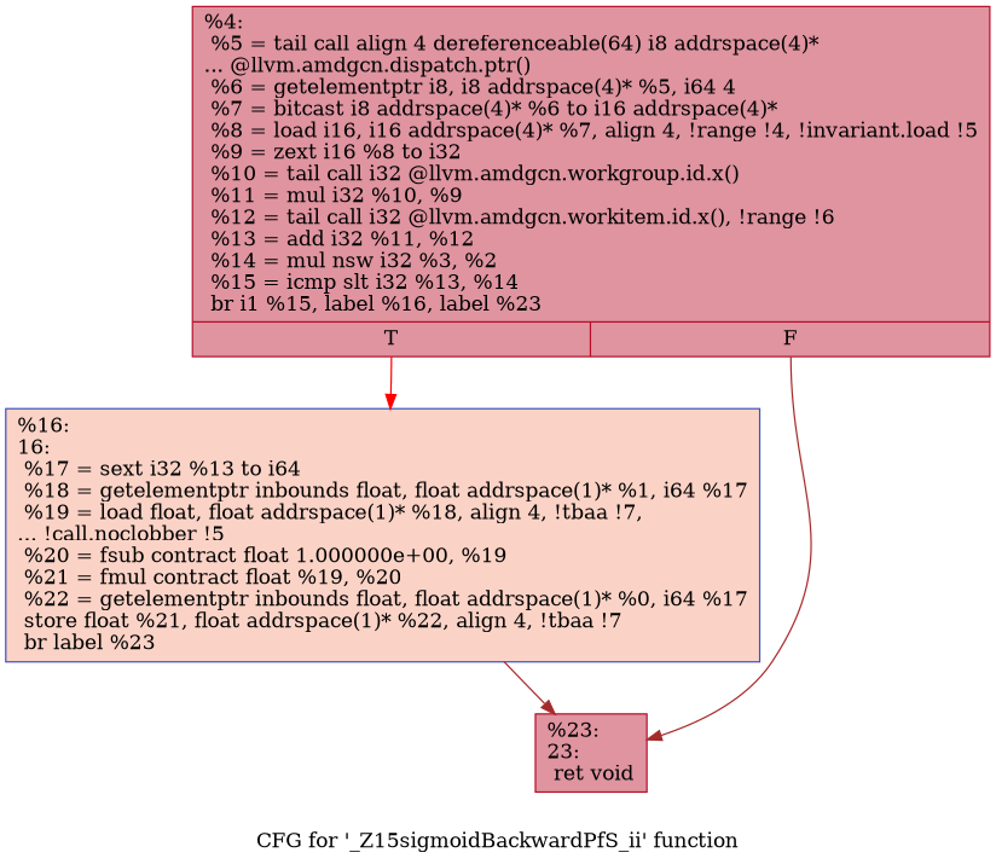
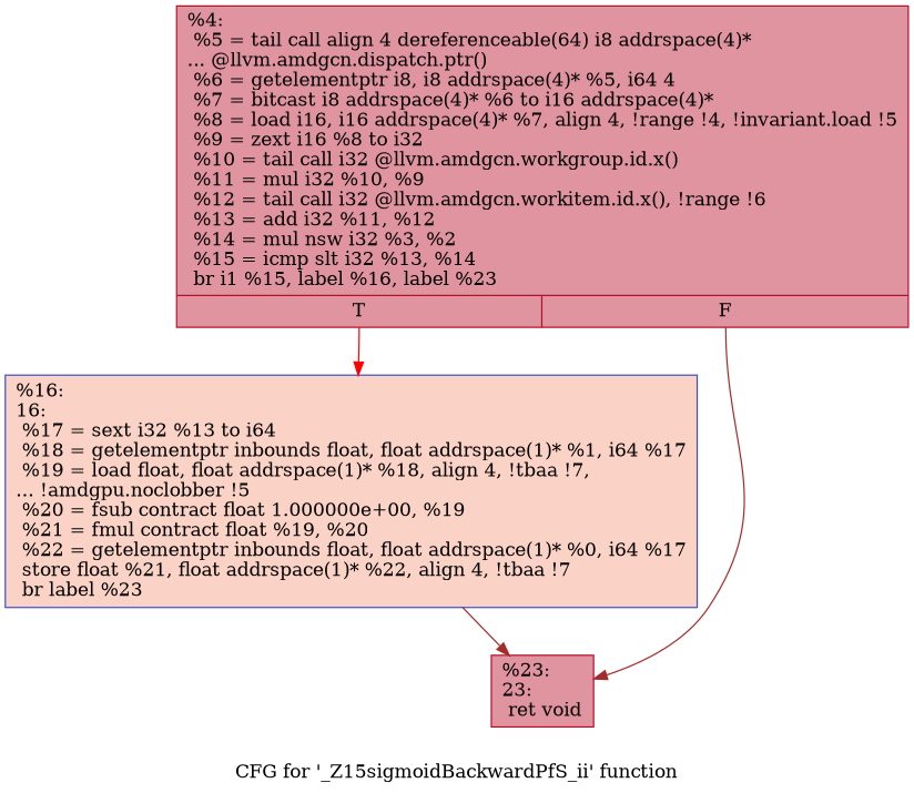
  digraph {
    label="CFG for '_Z15sigmoidBackwardPfS_ii' function"
    node [color="#b70d28ff" fillcolor="#b70d2870" shape=record style=filled]
    edge [color=brown]
    n1 [label="{%4:\l  %5 = tail call align 4 dereferenceable(64) i8 addrspace(4)*\l... @llvm.amdgcn.dispatch.ptr()\l  %6 = getelementptr i8, i8 addrspace(4)* %5, i64 4\l  %7 = bitcast i8 addrspace(4)* %6 to i16 addrspace(4)*\l  %8 = load i16, i16 addrspace(4)* %7, align 4, !range !4, !invariant.load !5\l  %9 = zext i16 %8 to i32\l  %10 = tail call i32 @llvm.amdgcn.workgroup.id.x()\l  %11 = mul i32 %10, %9\l  %12 = tail call i32 @llvm.amdgcn.workitem.id.x(), !range !6\l  %13 = add i32 %11, %12\l  %14 = mul nsw i32 %3, %2\l  %15 = icmp slt i32 %13, %14\l  br i1 %15, label %16, label %23\l|{<s0>T|<s1>F}}"]
-   n2 [color="#3d50c3ff" fillcolor="#f59c7d70" label="{%16:\l16:                                               \l  %17 = sext i32 %13 to i64\l  %18 = getelementptr inbounds float, float addrspace(1)* %1, i64 %17\l  %19 = load float, float addrspace(1)* %18, align 4, !tbaa !7,\l... !call.noclobber !5\l  %20 = fsub contract float 1.000000e+00, %19\l  %21 = fmul contract float %19, %20\l  %22 = getelementptr inbounds float, float addrspace(1)* %0, i64 %17\l  store float %21, float addrspace(1)* %22, align 4, !tbaa !7\l  br label %23\l}"]
+   n2 [color="#3d50c3ff" fillcolor="#f59c7d70" label="{%16:\l16:                                               \l  %17 = sext i32 %13 to i64\l  %18 = getelementptr inbounds float, float addrspace(1)* %1, i64 %17\l  %19 = load float, float addrspace(1)* %18, align 4, !tbaa !7,\l... !amdgpu.noclobber !5\l  %20 = fsub contract float 1.000000e+00, %19\l  %21 = fmul contract float %19, %20\l  %22 = getelementptr inbounds float, float addrspace(1)* %0, i64 %17\l  store float %21, float addrspace(1)* %22, align 4, !tbaa !7\l  br label %23\l}"]
    n3 [label="{%23:\l23:                                               \l  ret void\l}"]
    n1 -> n2 [tailport=s0 color=red]
    n1 -> n3 [tailport=s1]
    n2 -> n3
  }
